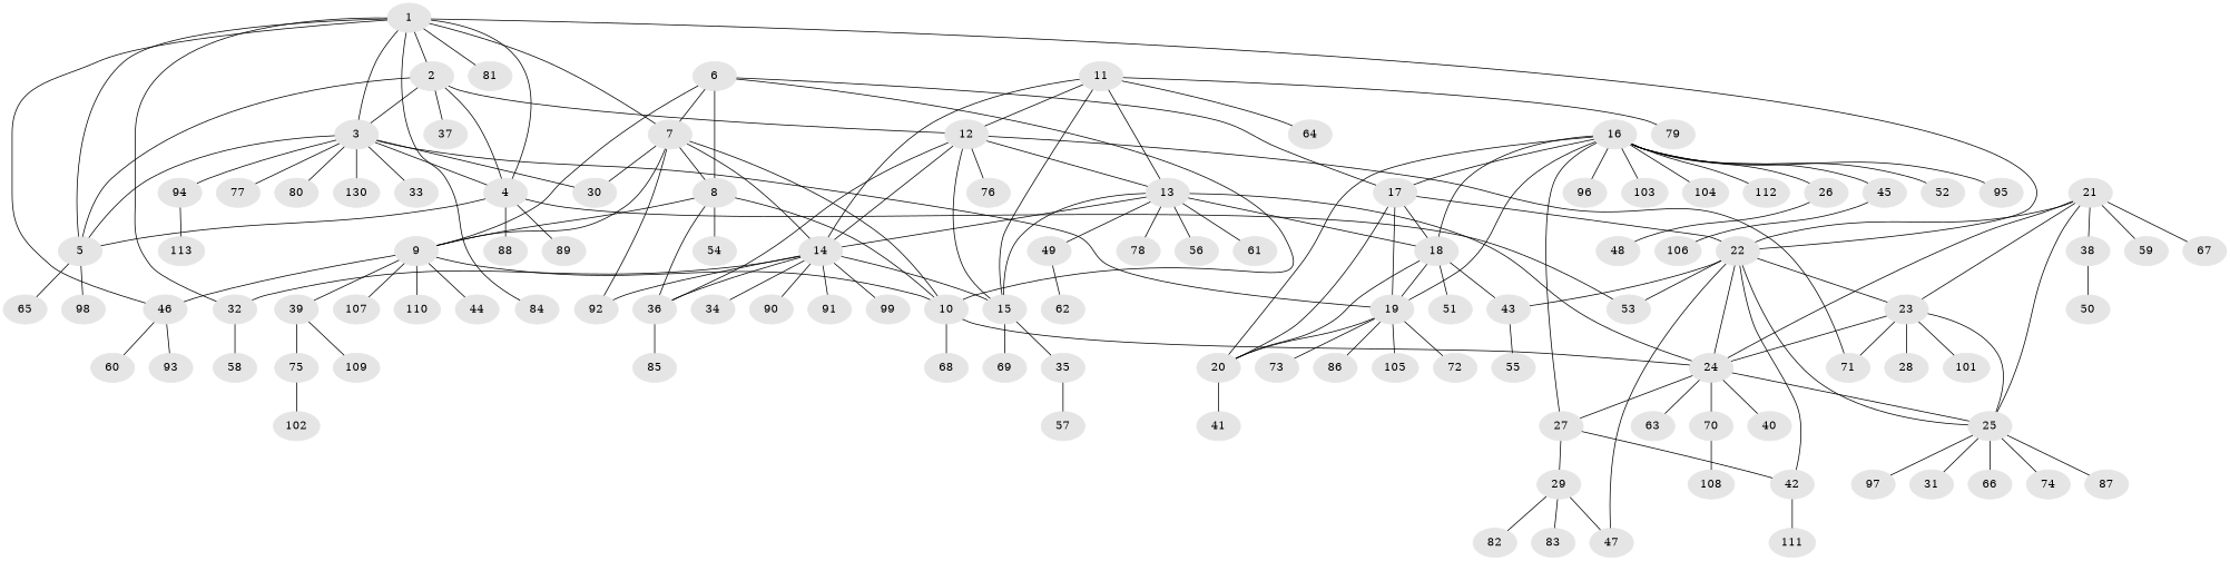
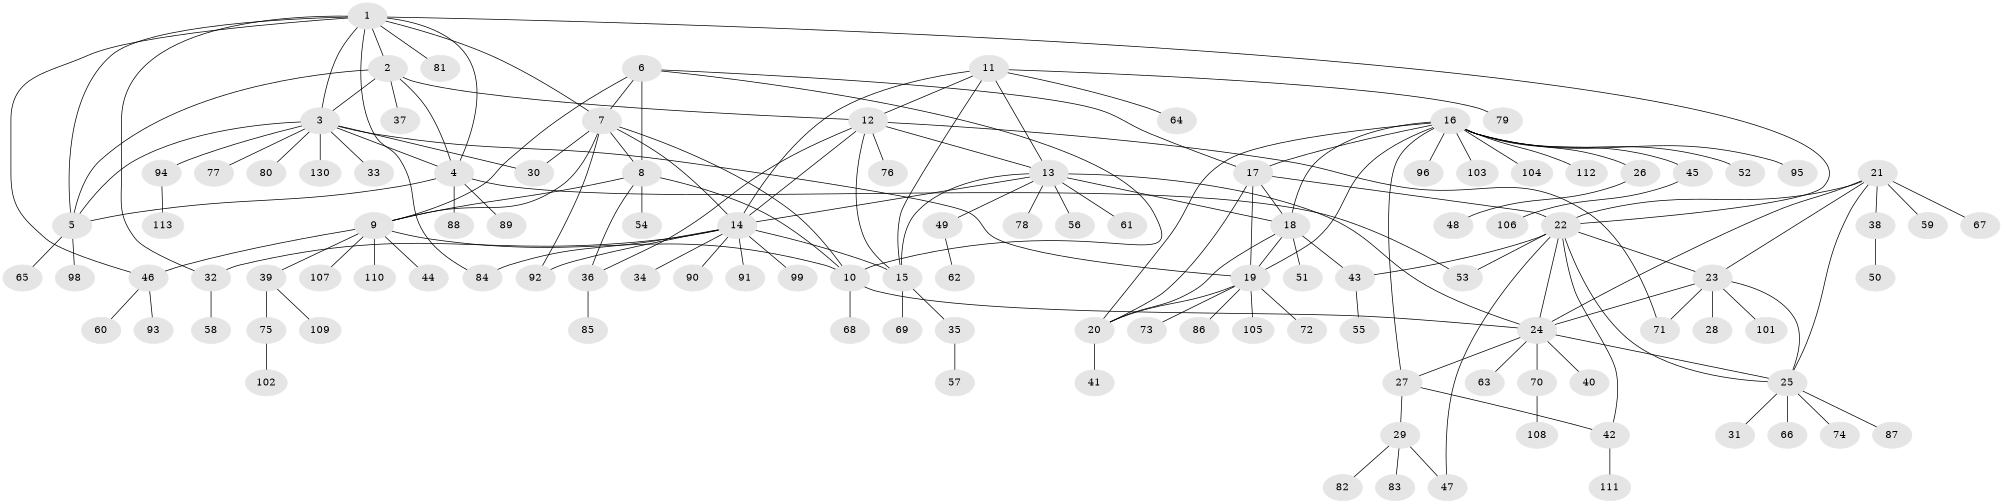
  graph {
    node [color=gray90 style=filled]
    1
    2
    3
    4
    5
    7
    22
    32
    46
    81
    84
    12
    37
    19
    30
    33
    77
    80
    94
    n20 [label=130]
    53
    88
    89
    65
    98
    8
    9
    10
    14
    92
    24
    43
    23
    25
    42
    47
    58
    60
    93
    36
    13
    15
    71
    76
    20
    72
    73
    86
    105
    113
    6
    17
    54
    39
    44
    107
    110
    68
    18
    34
    90
    91
    99
    85
    75
    109
    27
    40
    63
    70
    11
    64
    79
    49
    56
    61
    78
    35
    69
    51
    62
    57
    16
    26
    45
    52
    95
    96
    103
    104
    112
    41
    48
    29
    106
    55
    21
    38
    59
    67
    28
    101
    31
    66
    74
    87
-   97
    50
    111
    108
    82
    83
    102
    1 -- 2
    1 -- 3
    1 -- 4
    1 -- 5
    1 -- 7
    1 -- 22
    1 -- 32
    1 -- 46
    1 -- 81
    1 -- 84
    2 -- 3
    2 -- 4
    2 -- 5
    2 -- 12
    2 -- 37
    3 -- 4
    3 -- 5
    3 -- 19
    3 -- 30
    3 -- 33
    3 -- 77
    3 -- 80
    3 -- 94
    3 -- n20
    4 -- 5
    4 -- 53
    4 -- 88
    4 -- 89
    5 -- 65
    5 -- 98
    7 -- 30
    7 -- 8
    7 -- 9
    7 -- 10
    7 -- 14
    7 -- 92
    22 -- 53
    22 -- 24
    22 -- 43
    22 -- 23
    22 -- 25
    22 -- 42
    22 -- 47
    32 -- 58
    46 -- 60
    46 -- 93
    12 -- 14
    12 -- 36
    12 -- 13
    12 -- 15
    12 -- 71
    12 -- 76
    19 -- 20
    19 -- 72
    19 -- 73
    19 -- 86
    19 -- 105
    94 -- 113
    8 -- 9
    8 -- 10
    8 -- 36
    8 -- 54
    9 -- 46
    9 -- 10
    9 -- 39
    9 -- 44
    9 -- 107
    9 -- 110
    10 -- 24
    10 -- 68
    14 -- 32
-   14 -- 36
+   14 -- 84
    14 -- 92
    14 -- 15
    14 -- 34
    14 -- 90
    14 -- 91
    14 -- 99
    24 -- 25
    24 -- 27
    24 -- 40
    24 -- 63
    24 -- 70
    43 -- 55
    23 -- 24
    23 -- 25
    23 -- 71
    23 -- 28
    23 -- 101
    25 -- 31
    25 -- 66
    25 -- 74
    25 -- 87
-   25 -- 97
    42 -- 111
    36 -- 85
    13 -- 14
    13 -- 24
    13 -- 15
    13 -- 18
    13 -- 49
    13 -- 56
    13 -- 61
    13 -- 78
    15 -- 35
    15 -- 69
    20 -- 41
    6 -- 7
    6 -- 8
    6 -- 9
    6 -- 10
    6 -- 17
    17 -- 22
    17 -- 19
    17 -- 20
    17 -- 18
    39 -- 75
    39 -- 109
    18 -- 19
    18 -- 43
    18 -- 20
    18 -- 51
    75 -- 102
    27 -- 42
    27 -- 29
    70 -- 108
    11 -- 12
    11 -- 14
    11 -- 13
    11 -- 15
    11 -- 64
    11 -- 79
    49 -- 62
    35 -- 57
    16 -- 19
    16 -- 20
    16 -- 17
    16 -- 18
    16 -- 27
    16 -- 26
    16 -- 45
    16 -- 52
    16 -- 95
    16 -- 96
    16 -- 103
    16 -- 104
    16 -- 112
    26 -- 48
    45 -- 106
    29 -- 47
    29 -- 82
    29 -- 83
    21 -- 22
    21 -- 24
    21 -- 23
    21 -- 25
    21 -- 38
    21 -- 59
    21 -- 67
    38 -- 50
  }
